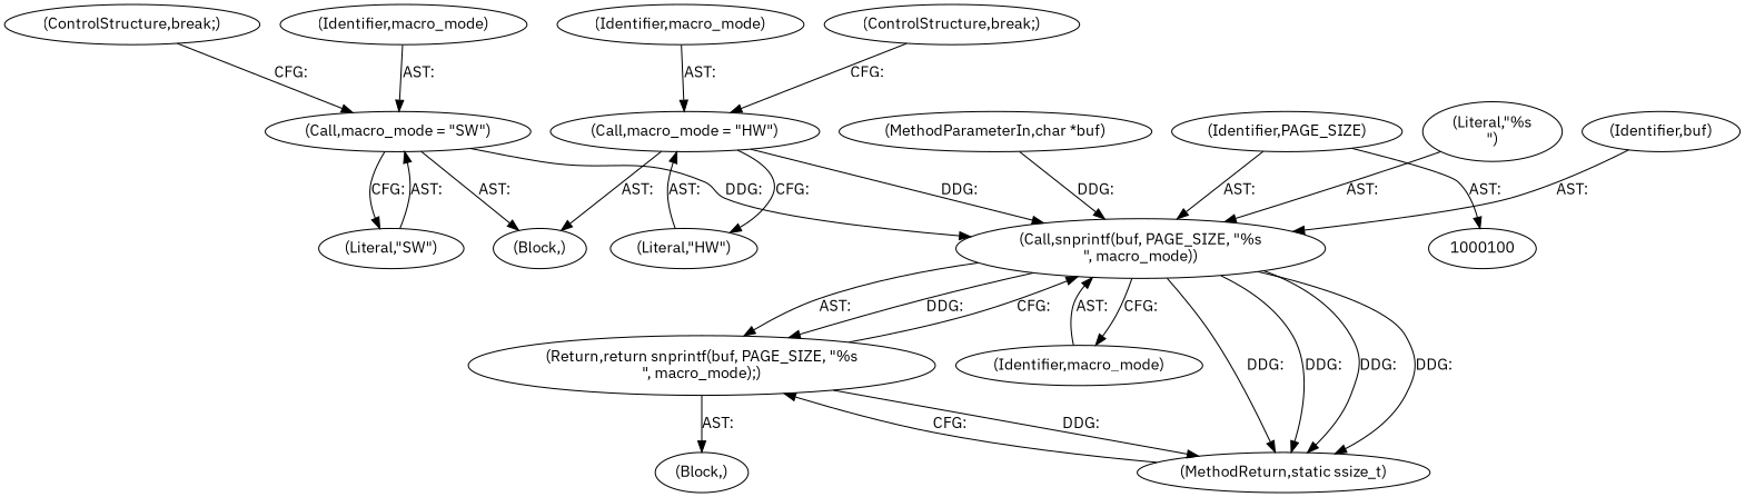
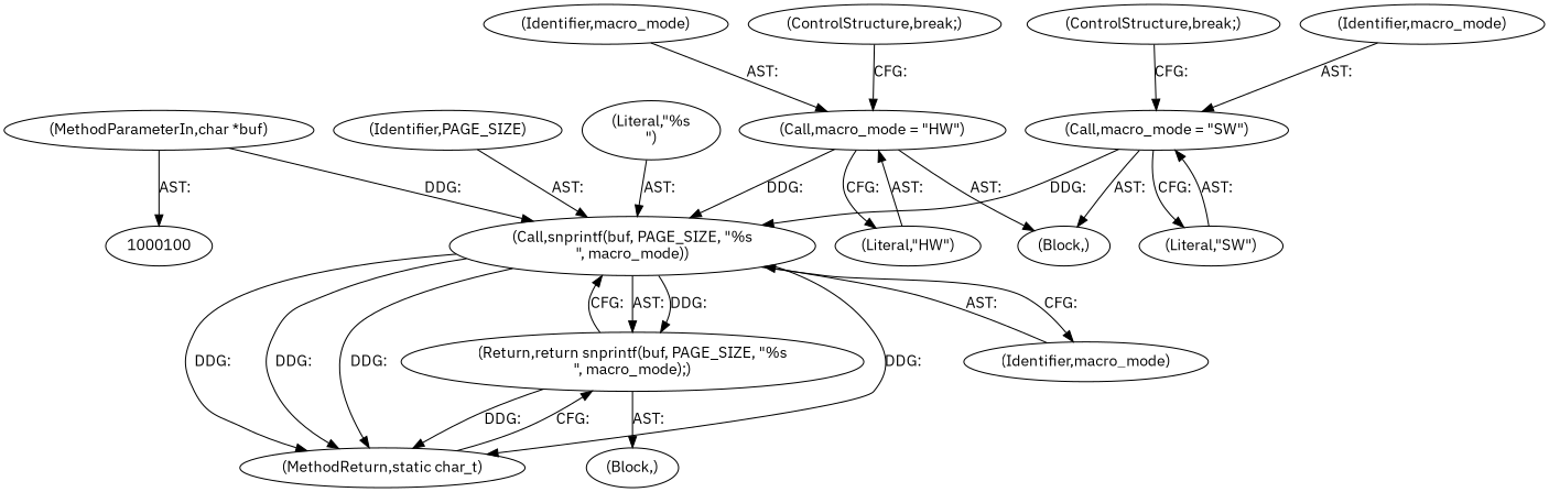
  digraph {
    fontname="IBM Plex Sans"
    node [fontname="IBM Plex Sans"]
    edge [fontname="IBM Plex Sans"]
    n1 [label="(Call,snprintf(buf, PAGE_SIZE, \"%s\n\", macro_mode))"]
    n2 [label="(Return,return snprintf(buf, PAGE_SIZE, \"%s\n\", macro_mode);)"]
    n3 [label="(Identifier,macro_mode)"]
-   n4 [label="(MethodReturn,static ssize_t)"]
+   n4 [label="(MethodReturn,static char_t)"]
    n5 [label="(Block,)"]
    n6 [label="(MethodParameterIn,char *buf)"]
    1000100
    n8 [label="(Call,macro_mode = \"HW\")"]
    n9 [label="(Block,)"]
    n10 [label="(Literal,\"HW\")"]
    n11 [label="(Call,macro_mode = \"SW\")"]
    n12 [label="(Literal,\"SW\")"]
    n13 [label="(ControlStructure,break;)"]
    n14 [label="(Identifier,macro_mode)"]
    n15 [label="(Identifier,PAGE_SIZE)"]
    n16 [label="(ControlStructure,break;)"]
    n17 [label="(Identifier,macro_mode)"]
    n18 [label="(Literal,\"%s\n\")"]
-   n19 [label="(Identifier,buf)"]
    n1 -> n2 [label="AST: "]
    n1 -> n2 [label="DDG: "]
    n1 -> n3 [label="CFG: "]
    n1 -> n4 [label="DDG: "]
    n1 -> n4 [label="DDG: "]
    n1 -> n4 [label="DDG: "]
    n1 -> n4 [label="DDG: "]
    n2 -> n1 [label="CFG: "]
    n2 -> n4 [label="DDG: "]
    n2 -> n5 [label="AST: "]
    n3 -> n1 [label="AST: "]
    n4 -> n2 [label="CFG: "]
    n6 -> n1 [label="DDG: "]
-   n15 -> 1000100 [label="AST: "]
+   n6 -> 1000100 [label="AST: "]
    n8 -> n1 [label="DDG: "]
    n8 -> n9 [label="AST: "]
    n8 -> n10 [label="CFG: "]
    n10 -> n8 [label="AST: "]
    n11 -> n1 [label="DDG: "]
    n11 -> n9 [label="AST: "]
    n11 -> n12 [label="CFG: "]
    n12 -> n11 [label="AST: "]
    n13 -> n11 [label="CFG: "]
    n14 -> n8 [label="AST: "]
    n15 -> n1 [label="AST: "]
    n16 -> n8 [label="CFG: "]
    n17 -> n11 [label="AST: "]
    n18 -> n1 [label="AST: "]
-   n19 -> n1 [label="AST: "]
  }
